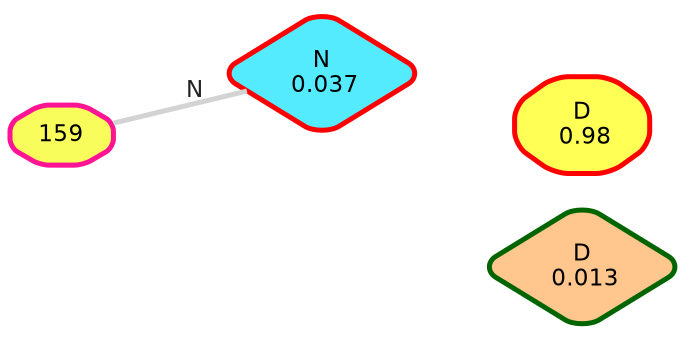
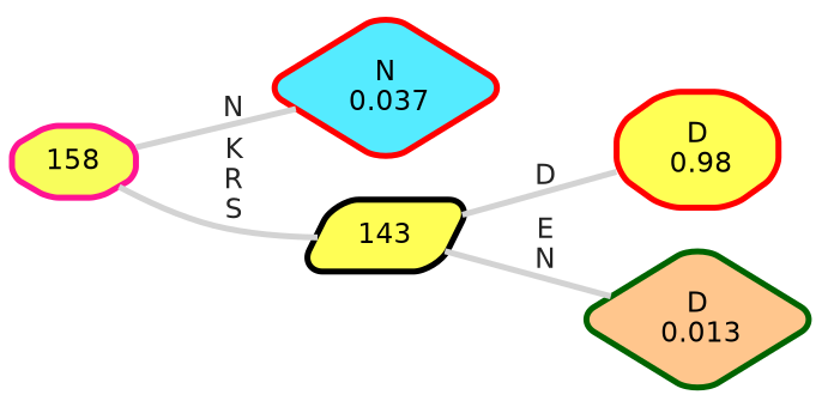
  graph {
    rankdir=LR
    ranksep="0 equally"
    splines=straight
    node [color=red fontcolor=black fontname=helvetica penwidth=3 shape=diamond style="filled, rounded"]
    edge [color=lightgray fontcolor=grey14 fontname=helvetica fontweight=bold penwidth=3]
    n1 [fillcolor="#55ebff" label="N\n 0.037"]
-   n2 [color=deeppink fillcolor="#f8fd5c" label=159 shape=octagon]
+   n2 [color=deeppink fillcolor="#f8fd5c" label=158 shape=octagon]
+   n3 [color=black fillcolor="#fffe55" label=143 shape=parallelogram]
    n4 [fillcolor="#ffff55" label="D\n 0.98" shape=octagon]
    n5 [color=darkgreen fillcolor="#ffc68d" label="D\n 0.013"]
    subgraph sub_1 {
      rank=same
    }
    n2 -- n1 [label=" N"]
+   n2 -- n3 [label=" K\n R\n S"]
+   n3 -- n4 [label=" D"]
+   n3 -- n5 [label=" E\n N"]
  }
